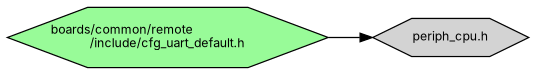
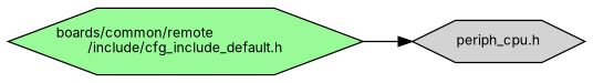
  digraph {
    rankdir=LR
    fontname=Inter
    node [color=black fontname=Inter fontsize=10 shape=hexagon style=filled]
-   n1 [fillcolor=palegreen fontcolor=black height=0.2 label="boards/common/remote\l/include/cfg_uart_default.h" width=0.4]
+   n1 [fillcolor=palegreen fontcolor=black height=0.2 label="boards/common/remote\l/include/cfg_include_default.h" width=0.4]
    n2 [fillcolor=lightgrey height=0.2 label="periph_cpu.h" width=0.4]
    n1 -> n2 [color=black fontname=Inter fontsize=10 labelfontname=Helvetica labelfontsize=10 style=solid]
  }
